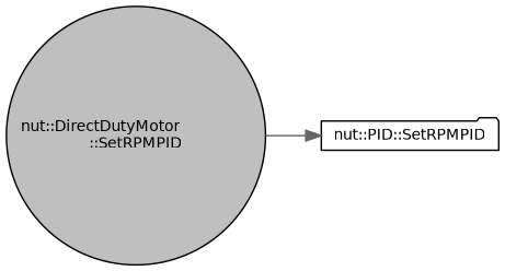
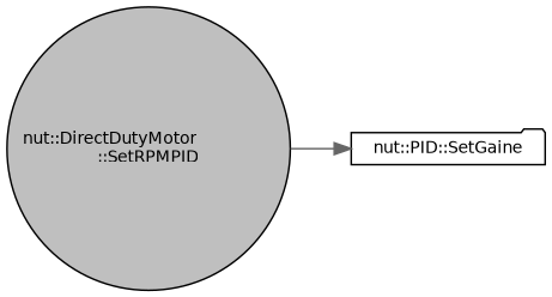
  digraph {
    rankdir=LR
    node [color=black fontname=Helvetica fontsize=10 style=filled]
    n1 [fillcolor=grey75 fontcolor=black height=0.2 label="nut::DirectDutyMotor\l::SetRPMPID" shape=circle width=0.4]
-   n2 [fillcolor=white height=0.2 label="nut::PID::SetRPMPID" shape=folder width=0.4]
+   n2 [fillcolor=white height=0.2 label="nut::PID::SetGaine" shape=folder width=0.4]
    n1 -> n2 [color=gray40 fontname=Helvetica fontsize=10 labelfontname=Helvetica labelfontsize=10 style=solid]
  }
